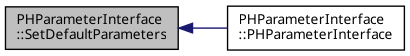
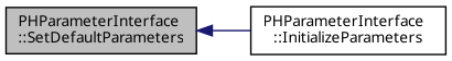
  digraph {
    rankdir=LR
    fontname="Noto Sans"
    node [color=black fontname="Noto Sans" fontsize=10 shape=record]
    n1 [fillcolor=grey75 fontcolor=black height=0.2 label="PHParameterInterface\l::SetDefaultParameters" style=filled width=0.4]
-   n2 [height=0.2 label="PHParameterInterface\l::PHParameterInterface" width=0.4]
+   n2 [height=0.2 label="PHParameterInterface\l::InitializeParameters" width=0.4]
    n1 -> n2 [color=midnightblue dir=back fontname="Noto Sans" fontsize=10 labelfontname=FreeSans labelfontsize=10 style=solid]
  }
